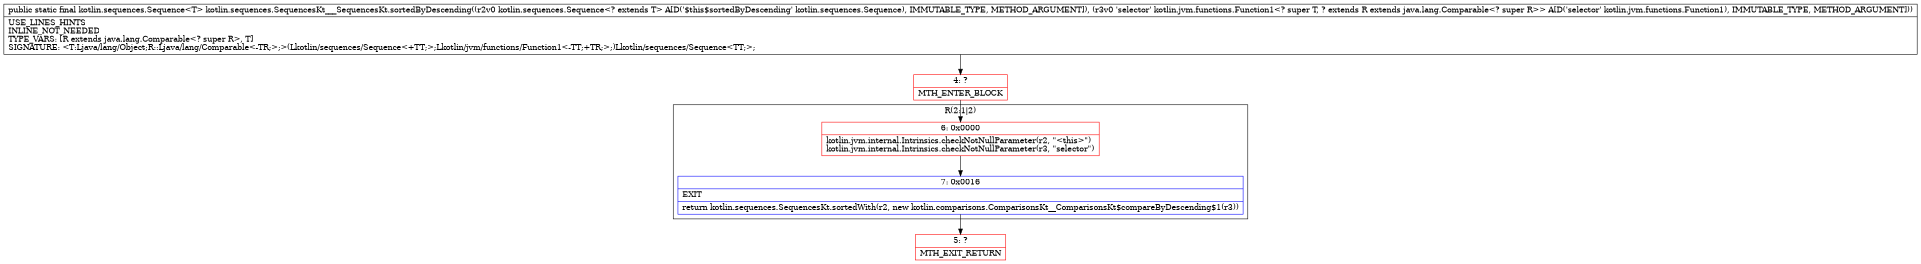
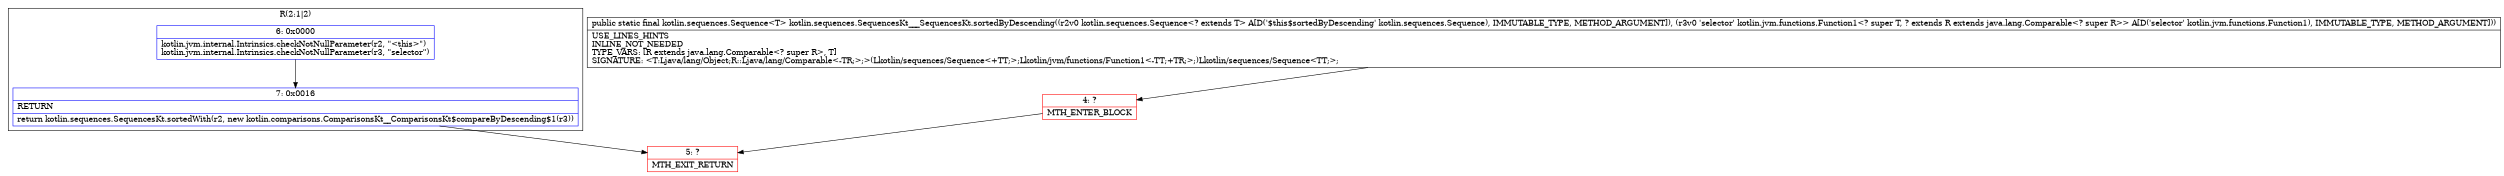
  digraph {
    node [color=blue shape=record]
-   n1 [color=red label="{6\:\ 0x0000|kotlin.jvm.internal.Intrinsics.checkNotNullParameter(r2, \"\<this\>\")\lkotlin.jvm.internal.Intrinsics.checkNotNullParameter(r3, \"selector\")\l}"]
-   n2 [label="{7\:\ 0x0016|EXIT\l|return kotlin.sequences.SequencesKt.sortedWith(r2, new kotlin.comparisons.ComparisonsKt__ComparisonsKt$compareByDescending$1(r3))\l}"]
+   n1 [label="{6\:\ 0x0000|kotlin.jvm.internal.Intrinsics.checkNotNullParameter(r2, \"\<this\>\")\lkotlin.jvm.internal.Intrinsics.checkNotNullParameter(r3, \"selector\")\l}"]
+   n2 [label="{7\:\ 0x0016|RETURN\l|return kotlin.sequences.SequencesKt.sortedWith(r2, new kotlin.comparisons.ComparisonsKt__ComparisonsKt$compareByDescending$1(r3))\l}"]
    n3 [color=red label="{5\:\ ?|MTH_EXIT_RETURN\l}"]
    n4 [color=red label="{4\:\ ?|MTH_ENTER_BLOCK\l}"]
    n5 [label="{public static final kotlin.sequences.Sequence\<T\> kotlin.sequences.SequencesKt___SequencesKt.sortedByDescending((r2v0 kotlin.sequences.Sequence\<? extends T\> A[D('$this$sortedByDescending' kotlin.sequences.Sequence), IMMUTABLE_TYPE, METHOD_ARGUMENT]), (r3v0 'selector' kotlin.jvm.functions.Function1\<? super T, ? extends R extends java.lang.Comparable\<? super R\>\> A[D('selector' kotlin.jvm.functions.Function1), IMMUTABLE_TYPE, METHOD_ARGUMENT]))  | USE_LINES_HINTS\lINLINE_NOT_NEEDED\lTYPE_VARS: [R extends java.lang.Comparable\<? super R\>, T]\lSIGNATURE: \<T:Ljava\/lang\/Object;R::Ljava\/lang\/Comparable\<\-TR;\>;\>(Lkotlin\/sequences\/Sequence\<+TT;\>;Lkotlin\/jvm\/functions\/Function1\<\-TT;+TR;\>;)Lkotlin\/sequences\/Sequence\<TT;\>;\l}" color=""]
    subgraph cluster_1 {
      label="R(2:1|2)"
      n1
      n2
    }
    n1 -> n2
    n2 -> n3
-   n4 -> n1
+   n4 -> n3
    n5 -> n4
  }
